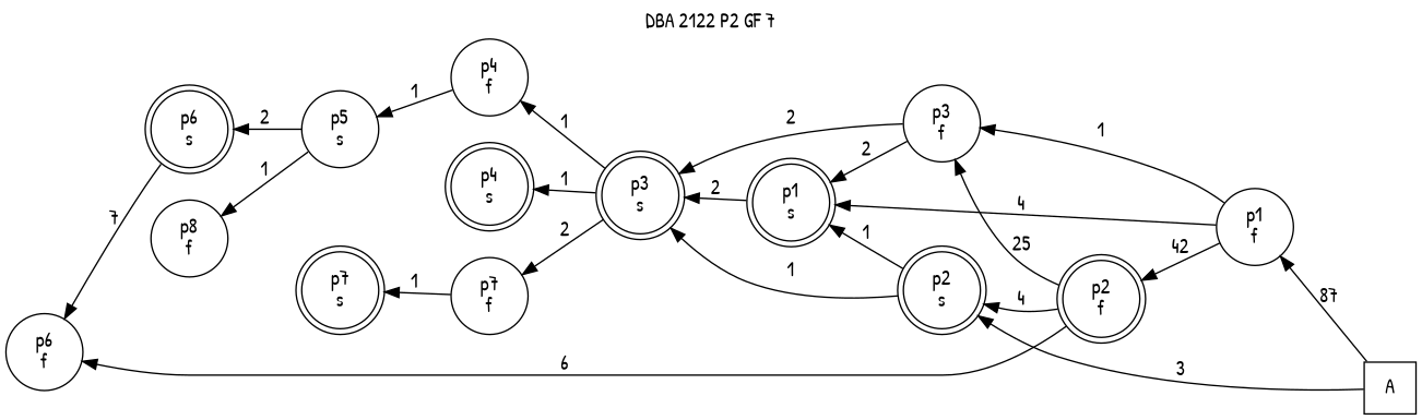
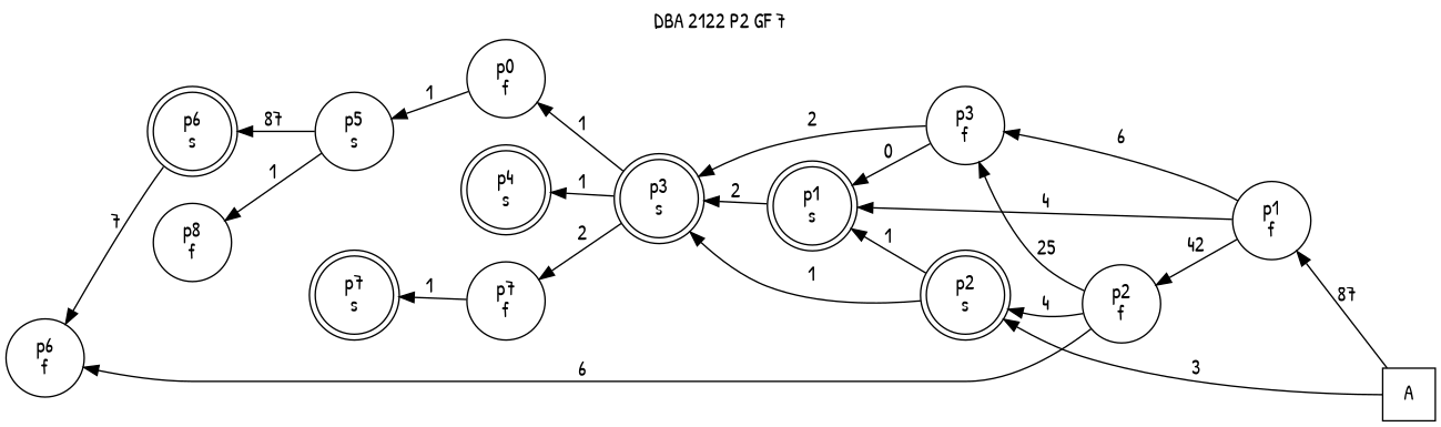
  digraph {
    fontname="Patrick Hand"
    label=" DBA 2122 P2 GF 7 "
    labelloc=tl
    rankdir=RL
    node [fontname="Patrick Hand" shape=circle]
    edge [fontname="Patrick Hand"]
    n1 [label=A shape=square]
    n2 [label="p1\nf"]
    n3 [label="p2\ns" shape=doublecircle]
    n4 [label="p1\ns" shape=doublecircle]
-   n5 [label="p2\nf" shape=doublecircle]
+   n5 [label="p2\nf"]
    n6 [label="p3\nf"]
    n7 [label="p3\ns" shape=doublecircle]
    n8 [label="p6\nf"]
    n9 [label="p4\ns" shape=doublecircle]
    n10 [label="p7\nf"]
-   n11 [label="p4\nf"]
+   n11 [label="p0\nf"]
    n12 [label="p7\ns" shape=doublecircle]
    n13 [label="p5\ns"]
    n14 [label="p8\nf"]
    n15 [label="p6\ns" shape=doublecircle]
    n1 -> n2 [label=87]
    n1 -> n3 [label=3]
    n2 -> n4 [label=4]
    n2 -> n5 [label=42]
-   n2 -> n6 [label=1]
+   n2 -> n6 [label=6]
    n3 -> n4 [label=1]
    n3 -> n7 [label=1]
    n4 -> n7 [label=2]
    n5 -> n3 [label=4]
    n5 -> n6 [label=25]
    n5 -> n8 [label=6]
-   n6 -> n4 [label=2]
+   n6 -> n4 [label=0]
    n6 -> n7 [label=2]
    n7 -> n9 [label=1]
    n7 -> n10 [label=2]
    n7 -> n11 [label=1]
    n10 -> n12 [label=1]
    n11 -> n13 [label=1]
    n13 -> n14 [label=1]
-   n13 -> n15 [label=2]
+   n13 -> n15 [label=87]
    n15 -> n8 [label=7]
  }
